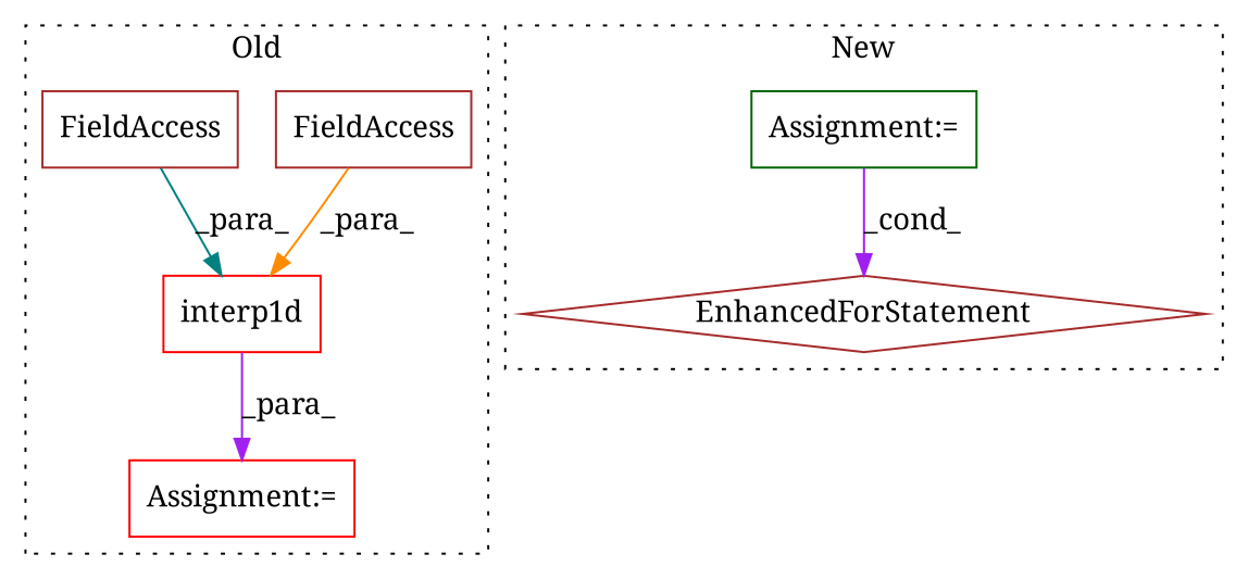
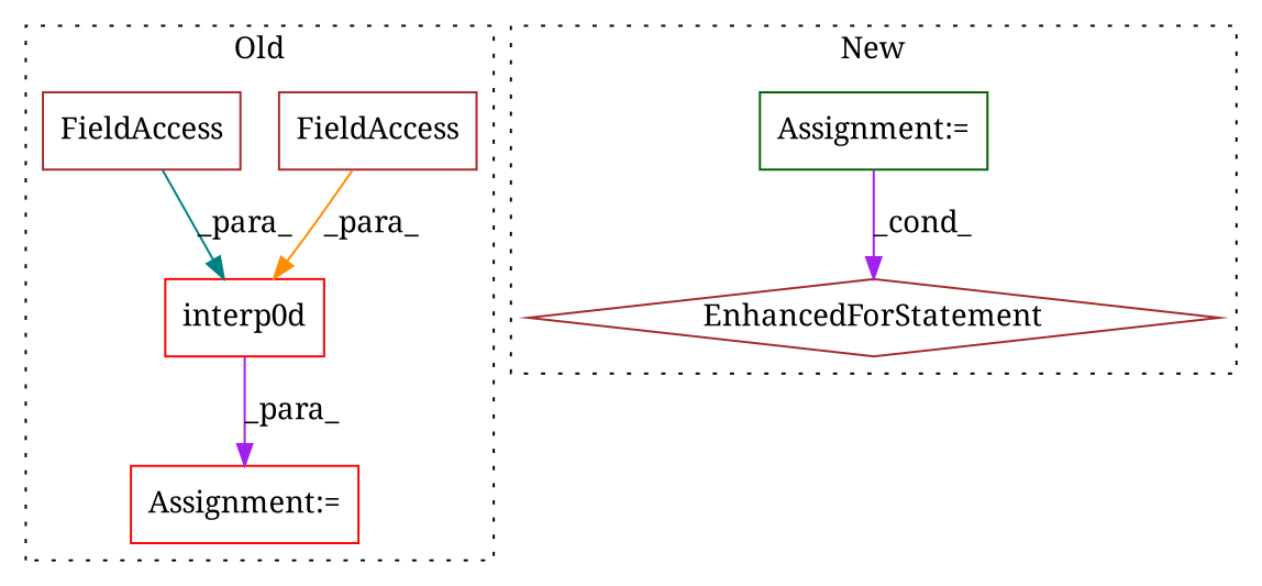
  digraph {
    fontname="Noto Serif"
    node [a=22 l=8 s="4554,4654" shape=box color=brown fontname="Noto Serif"]
    edge [color=purple fontname="Noto Serif"]
-   n1 [a=32 l="9,1" label=interp1d s="3916,3947" color=red]
+   n1 [a=32 l="9,1" label=interp0d s="3916,3947" color=red]
    n2 [label=FieldAccess s=3934]
    n3 [label=FieldAccess s=3925]
    n4 [a=7 l=1 label="Assignment:=" s=3915 color=red]
    n5 [a=70 l="53,3" label=EnhancedForStatement shape=diamond]
    n6 [a=7 l="53,3" label="Assignment:=" color=darkgreen]
    subgraph cluster_1 {
      label=Old
      style=dotted
      n1
      n2
      n3
      n4
    }
    subgraph cluster_2 {
      label=New
      style=dotted
      n5
      n6
    }
    n1 -> n4 [label=_para_]
    n2 -> n1 [label=_para_ color=darkorange]
    n3 -> n1 [label=_para_ color=teal]
    n6 -> n5 [label=_cond_]
  }
